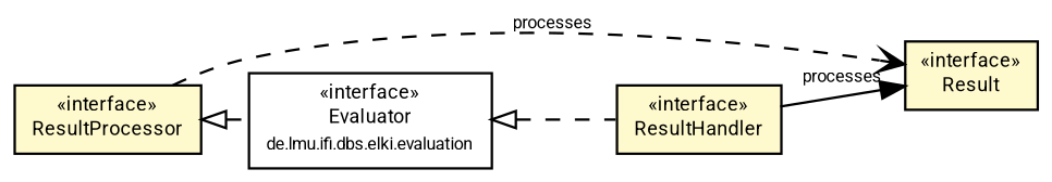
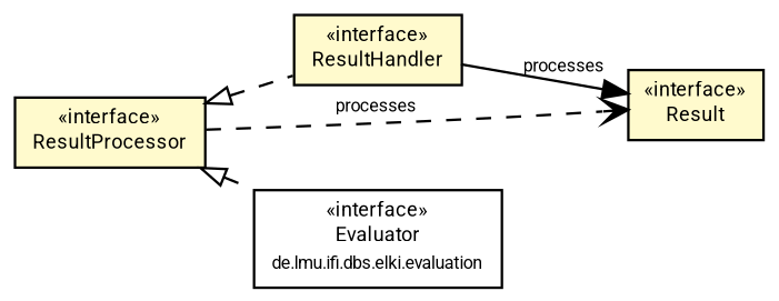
  digraph {
    nodesep=0.15
    rankdir=LR
    ranksep=0.25
    node [fontcolor=black fontname=Roboto fontsize=8 margin=0 shape=plaintext]
    edge [color=black fontname=Roboto fontsize=7 labelfontname=Roboto labelfontsize=7 weight=1 style=dashed]
    n1 [height=0 label=<<table title="de.lmu.ifi.dbs.elki.result.ResultHandler" border="0" cellborder="1" cellspacing="0" cellpadding="2" bgcolor="LemonChiffon" href="ResultHandler.html" target="_parent"> 		<tr><td><table border="0" cellspacing="0" cellpadding="1"> 		<tr><td align="center" balign="center"> &#171;interface&#187; </td></tr> 		<tr><td align="center" balign="center"> <font face="Roboto">ResultHandler</font> </td></tr> 		</table></td></tr> 		</table>> width=0]
    n2 [height=0 label=<<table title="de.lmu.ifi.dbs.elki.result.Result" border="0" cellborder="1" cellspacing="0" cellpadding="2" bgcolor="LemonChiffon" href="Result.html" target="_parent"> 		<tr><td><table border="0" cellspacing="0" cellpadding="1"> 		<tr><td align="center" balign="center"> &#171;interface&#187; </td></tr> 		<tr><td align="center" balign="center"> <font face="Roboto">Result</font> </td></tr> 		</table></td></tr> 		</table>> width=0]
    n3 [height=0 label=<<table title="de.lmu.ifi.dbs.elki.result.ResultProcessor" border="0" cellborder="1" cellspacing="0" cellpadding="2" bgcolor="lemonChiffon" href="ResultProcessor.html" target="_parent"> 		<tr><td><table border="0" cellspacing="0" cellpadding="1"> 		<tr><td align="center" balign="center"> &#171;interface&#187; </td></tr> 		<tr><td align="center" balign="center"> <font face="Roboto">ResultProcessor</font> </td></tr> 		</table></td></tr> 		</table>> width=0]
    n4 [height=0 label=<<table title="de.lmu.ifi.dbs.elki.evaluation.Evaluator" border="0" cellborder="1" cellspacing="0" cellpadding="2" href="../evaluation/Evaluator.html" target="_parent"> 		<tr><td><table border="0" cellspacing="0" cellpadding="1"> 		<tr><td align="center" balign="center"> &#171;interface&#187; </td></tr> 		<tr><td align="center" balign="center"> <font face="Roboto">Evaluator</font> </td></tr> 		<tr><td align="center" balign="center"> <font face="Roboto" point-size="7.0">de.lmu.ifi.dbs.elki.evaluation</font> </td></tr> 		</table></td></tr> 		</table>> width=0]
    n1 -> n2 [arrowhead=normal label=processes style=""]
-   n4 -> n1 [arrowtail=empty dir=back weight=9]
+   n3 -> n1 [arrowtail=empty dir=back weight=9]
    n3 -> n2 [arrowhead=open label=processes]
    n3 -> n4 [arrowtail=empty dir=back weight=9]
  }
